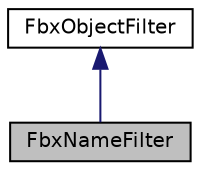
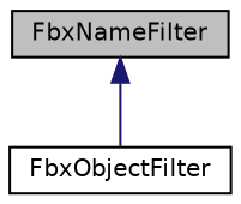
  digraph {
    node [color=black fontname=Helvetica fontsize=10 shape=record style=filled]
    n1 [fillcolor=grey75 fontcolor=black height=0.2 label=FbxNameFilter width=0.4]
    n2 [fillcolor=white height=0.2 label=FbxObjectFilter width=0.4]
-   n2 -> n1 [color=midnightblue dir=back fontname=Helvetica fontsize=10 labelfontname=Helvetica labelfontsize=10 style=solid]
+   n1 -> n2 [color=midnightblue dir=back fontname=Helvetica fontsize=10 labelfontname=Helvetica labelfontsize=10 style=solid]
  }
